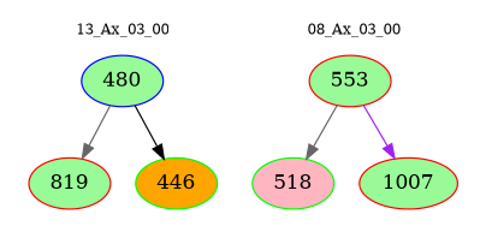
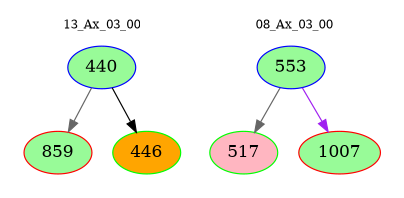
  digraph {
    node [color=blue fillcolor=palegreen style=filled]
    edge [color=gray40]
-   n1 [label=480]
-   n2 [color=red label=819]
+   n1 [label=440]
+   n2 [color=red label=859]
    n3 [color=green fillcolor=orange label=446]
-   n4 [color=red label=553]
-   n5 [color=green fillcolor=lightpink label=518]
+   n4 [label=553]
+   n5 [color=green fillcolor=lightpink label=517]
    n6 [color=red label=1007]
    subgraph cluster_1 {
      color=white
      fontsize=10
      label="13_Ax_03_00"
      n1
      n2
      n3
    }
    subgraph cluster_2 {
      color=white
      fontsize=10
      label="08_Ax_03_00"
      n4
      n5
      n6
    }
    n1 -> n2
    n1 -> n3 [color=black]
    n4 -> n5
    n4 -> n6 [color=purple]
  }
